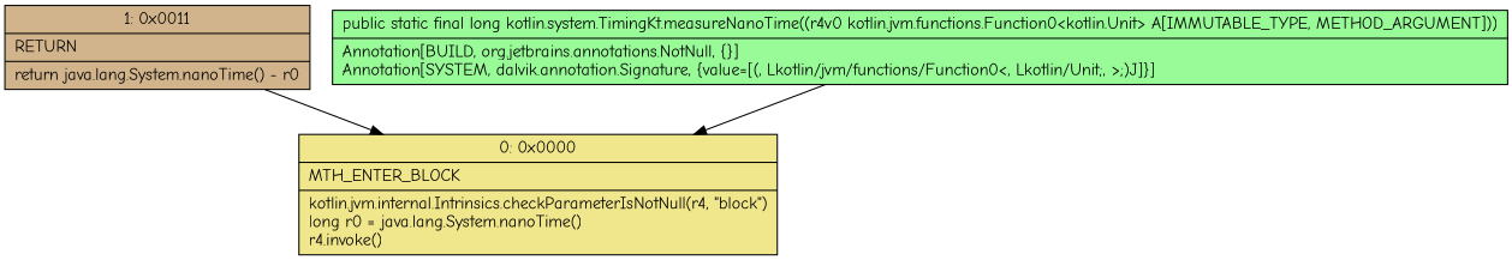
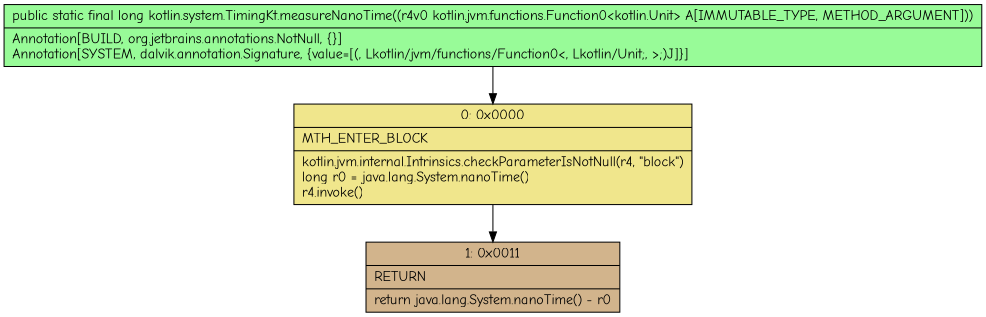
  digraph {
    fontname="Comic Neue"
    node [shape=record style=filled fontname="Comic Neue"]
    edge [fontname="Comic Neue"]
    n1 [label="{0\:\ 0x0000|MTH_ENTER_BLOCK\l|kotlin.jvm.internal.Intrinsics.checkParameterIsNotNull(r4, \"block\")\llong r0 = java.lang.System.nanoTime()\lr4.invoke()\l}" fillcolor=khaki]
    n2 [label="{1\:\ 0x0011|RETURN\l|return java.lang.System.nanoTime() \- r0\l}" fillcolor=tan]
    n3 [label="{public static final long kotlin.system.TimingKt.measureNanoTime((r4v0 kotlin.jvm.functions.Function0\<kotlin.Unit\> A[IMMUTABLE_TYPE, METHOD_ARGUMENT]))  | Annotation[BUILD, org.jetbrains.annotations.NotNull, \{\}]\lAnnotation[SYSTEM, dalvik.annotation.Signature, \{value=[(, Lkotlin\/jvm\/functions\/Function0\<, Lkotlin\/Unit;, \>;)J]\}]\l}" fillcolor=palegreen]
-   n2 -> n1
+   n1 -> n2
    n3 -> n1
  }
